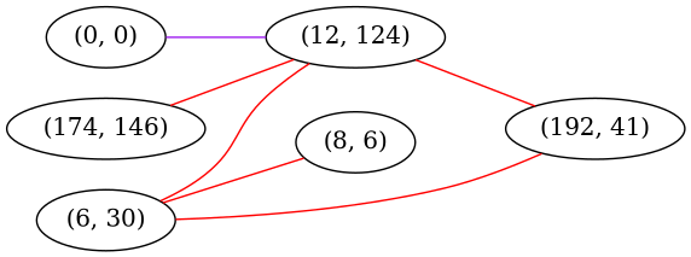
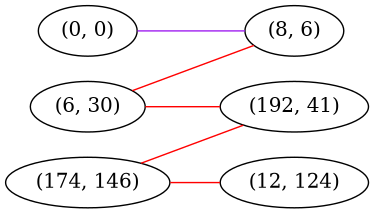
  graph {
    rankdir=LR
    edge [color=red weight=1]
    "(0, 0)"
    "(8, 6)"
    n3 [label="(6, 30)"]
    "(192, 41)"
    "(12, 124)"
    "(174, 146)"
-   "(0, 0)" -- "(12, 124)" [color=purple weight=4]
+   "(0, 0)" -- "(8, 6)" [color=purple weight=4]
    n3 -- "(8, 6)"
    n3 -- "(192, 41)"
-   n3 -- "(12, 124)"
-   "(12, 124)" -- "(192, 41)"
+   "(174, 146)" -- "(192, 41)"
    "(174, 146)" -- "(12, 124)"
  }
